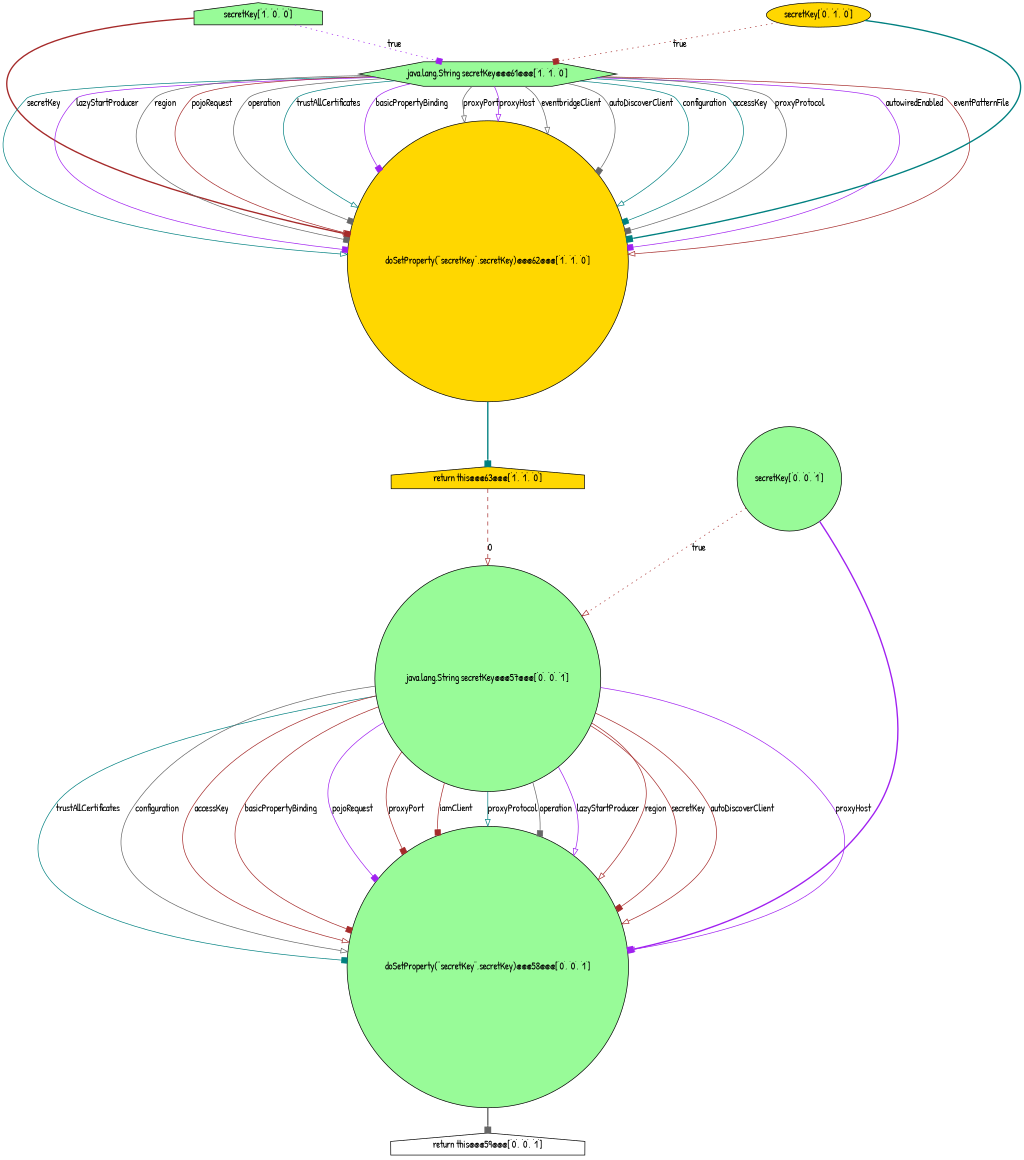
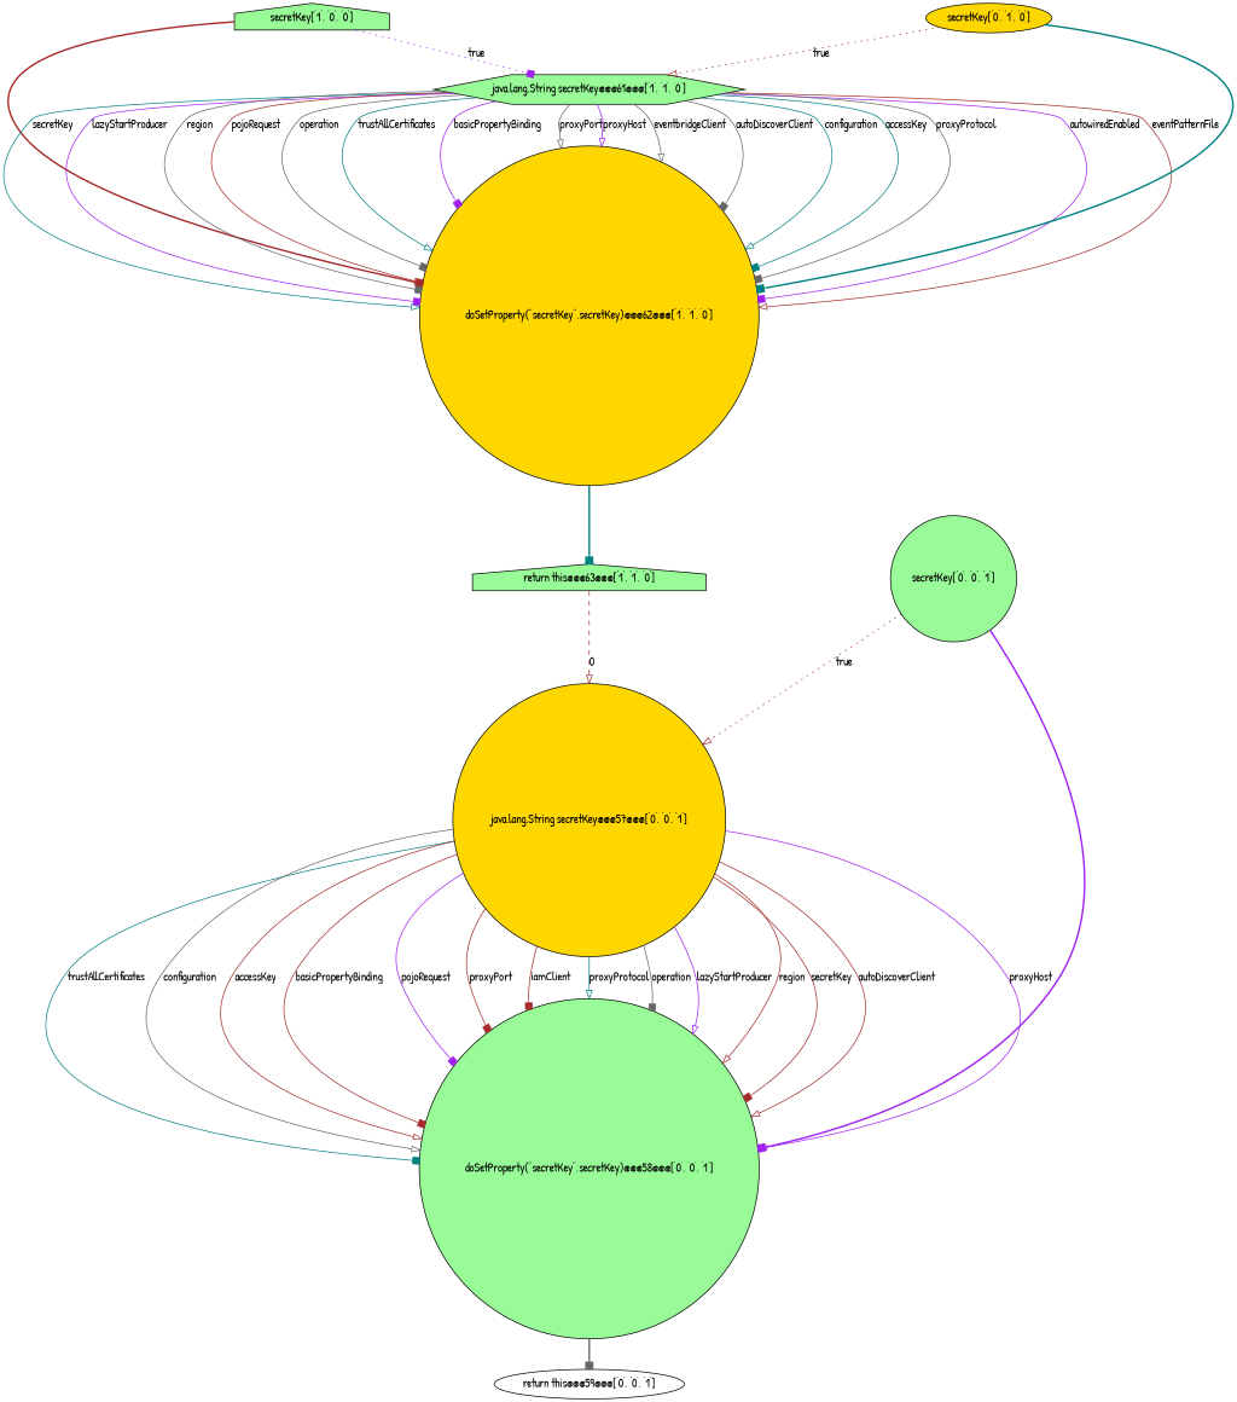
  digraph {
    fontname="Patrick Hand"
    node [fillcolor=palegreen fontname="Patrick Hand" shape=circle style=filled]
    edge [arrowhead=box color=brown fontname="Patrick Hand" style=solid]
    n1 [label="secretKey['1', '0', '0']" shape=house]
    n2 [label="java.lang.String secretKey@@@61@@@['1', '1', '0']" shape=hexagon]
    n3 [fillcolor=gold label="doSetProperty(\"secretKey\",secretKey)@@@62@@@['1', '1', '0']"]
-   n4 [fillcolor=gold label="return this@@@63@@@['1', '1', '0']" shape=house]
-   n5 [label="java.lang.String secretKey@@@57@@@['0', '0', '1']"]
+   n4 [label="return this@@@63@@@['1', '1', '0']" shape=house]
+   n5 [fillcolor=gold label="java.lang.String secretKey@@@57@@@['0', '0', '1']"]
    n6 [label="doSetProperty(\"secretKey\",secretKey)@@@58@@@['0', '0', '1']"]
-   n7 [fillcolor=white label="return this@@@59@@@['0', '0', '1']" shape=house]
+   n7 [fillcolor=white label="return this@@@59@@@['0', '0', '1']" shape=ellipse]
    n8 [label="secretKey['0', '0', '1']"]
    n9 [fillcolor=gold label="secretKey['0', '1', '0']" shape=ellipse]
    n1 -> n2 [color=purple label=true style=dotted]
    n1 -> n3 [style=bold]
    n2 -> n3 [color=purple label=autowiredEnabled]
    n2 -> n3 [arrowhead=onormal label=eventPatternFile]
    n2 -> n3 [arrowhead=onormal color=teal label=secretKey]
    n2 -> n3 [color=purple label=lazyStartProducer]
    n2 -> n3 [color=gray40 label=region]
    n2 -> n3 [arrowhead=onormal label=pojoRequest]
    n2 -> n3 [color=gray40 label=operation]
    n2 -> n3 [arrowhead=onormal color=teal label=trustAllCertificates]
    n2 -> n3 [color=purple label=basicPropertyBinding]
    n2 -> n3 [arrowhead=onormal color=gray40 label=proxyPort]
    n2 -> n3 [arrowhead=onormal color=purple label=proxyHost]
    n2 -> n3 [arrowhead=onormal color=gray40 label=eventbridgeClient]
    n2 -> n3 [color=gray40 label=autoDiscoverClient]
    n2 -> n3 [arrowhead=onormal color=teal label=configuration]
    n2 -> n3 [color=teal label=accessKey]
    n2 -> n3 [color=gray40 label=proxyProtocol]
    n3 -> n4 [color=teal style=bold]
    n4 -> n5 [arrowhead=onormal label=0 style=dashed]
    n5 -> n6 [arrowhead=onormal color=purple label=proxyHost]
    n5 -> n6 [color=teal label=trustAllCertificates]
    n5 -> n6 [arrowhead=onormal color=gray40 label=configuration]
    n5 -> n6 [arrowhead=onormal label=accessKey]
    n5 -> n6 [label=basicPropertyBinding]
    n5 -> n6 [color=purple label=pojoRequest]
    n5 -> n6 [label=proxyPort]
    n5 -> n6 [label=iamClient]
    n5 -> n6 [arrowhead=onormal color=teal label=proxyProtocol]
    n5 -> n6 [color=gray40 label=operation]
    n5 -> n6 [arrowhead=onormal color=purple label=lazyStartProducer]
    n5 -> n6 [arrowhead=onormal label=region]
    n5 -> n6 [label=secretKey]
    n5 -> n6 [arrowhead=onormal label=autoDiscoverClient]
    n6 -> n7 [color=gray40 style=bold]
    n8 -> n5 [arrowhead=onormal label=true style=dotted]
    n8 -> n6 [color=purple style=bold]
-   n9 -> n2 [label=true style=dotted]
+   n9 -> n2 [arrowhead=onormal label=true style=dotted]
    n9 -> n3 [color=teal style=bold]
  }
